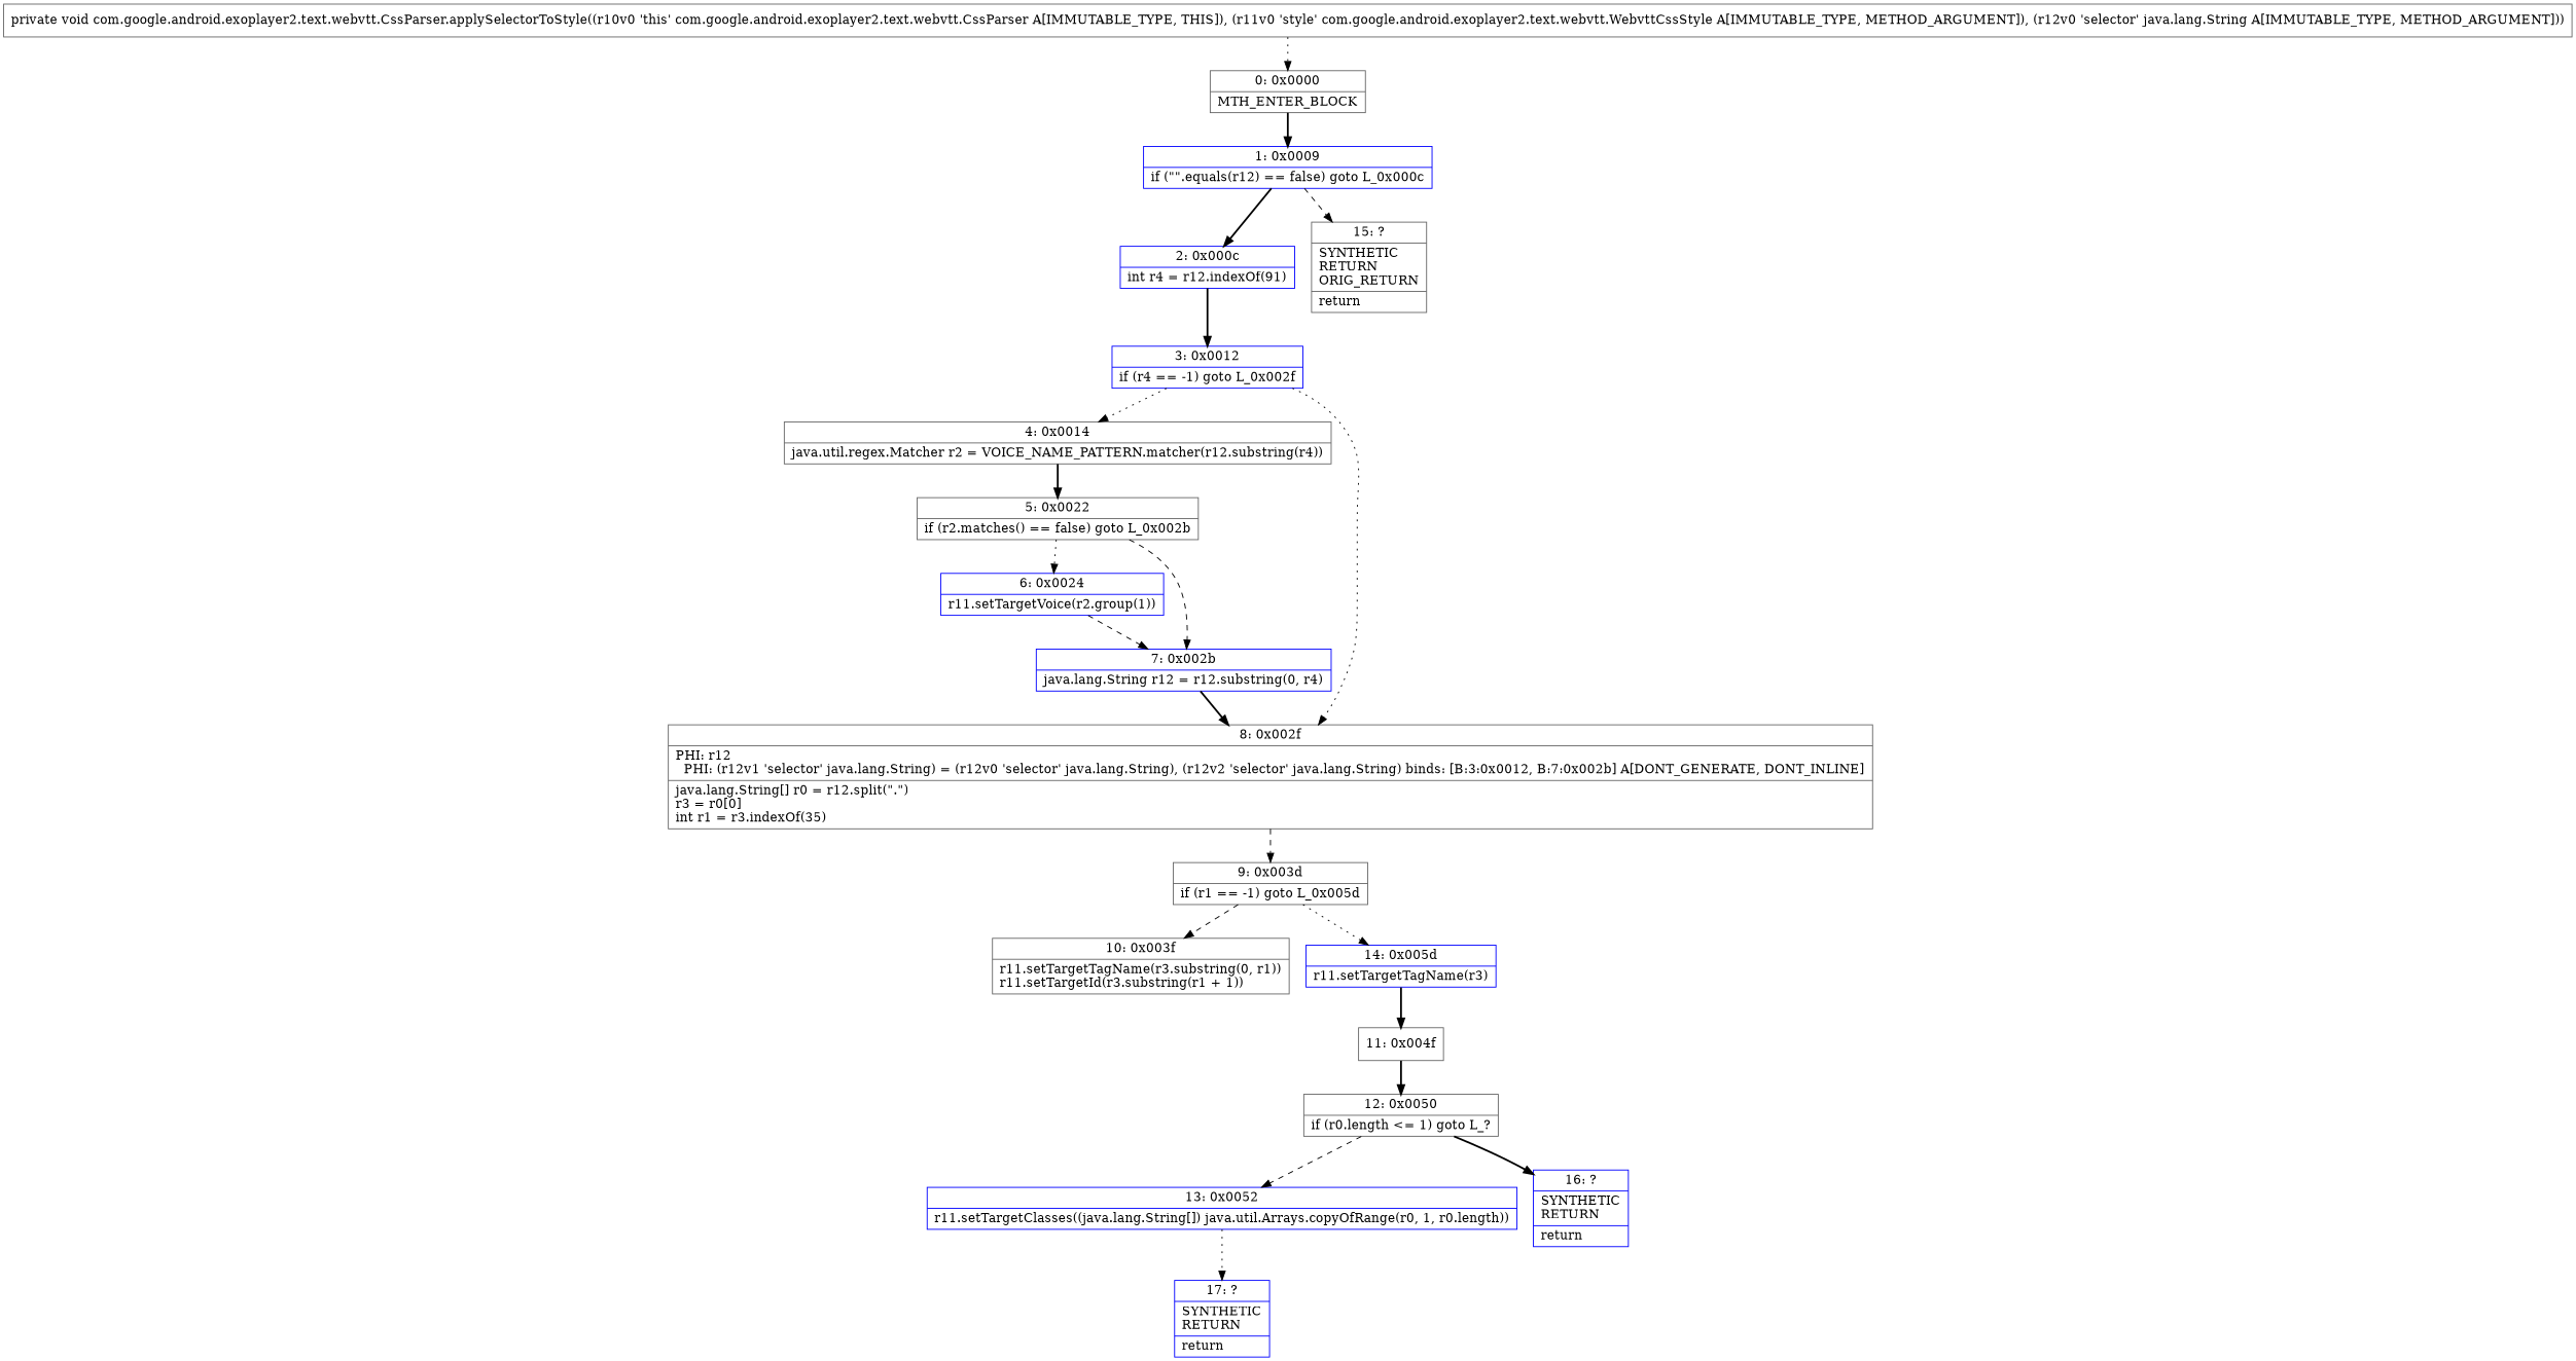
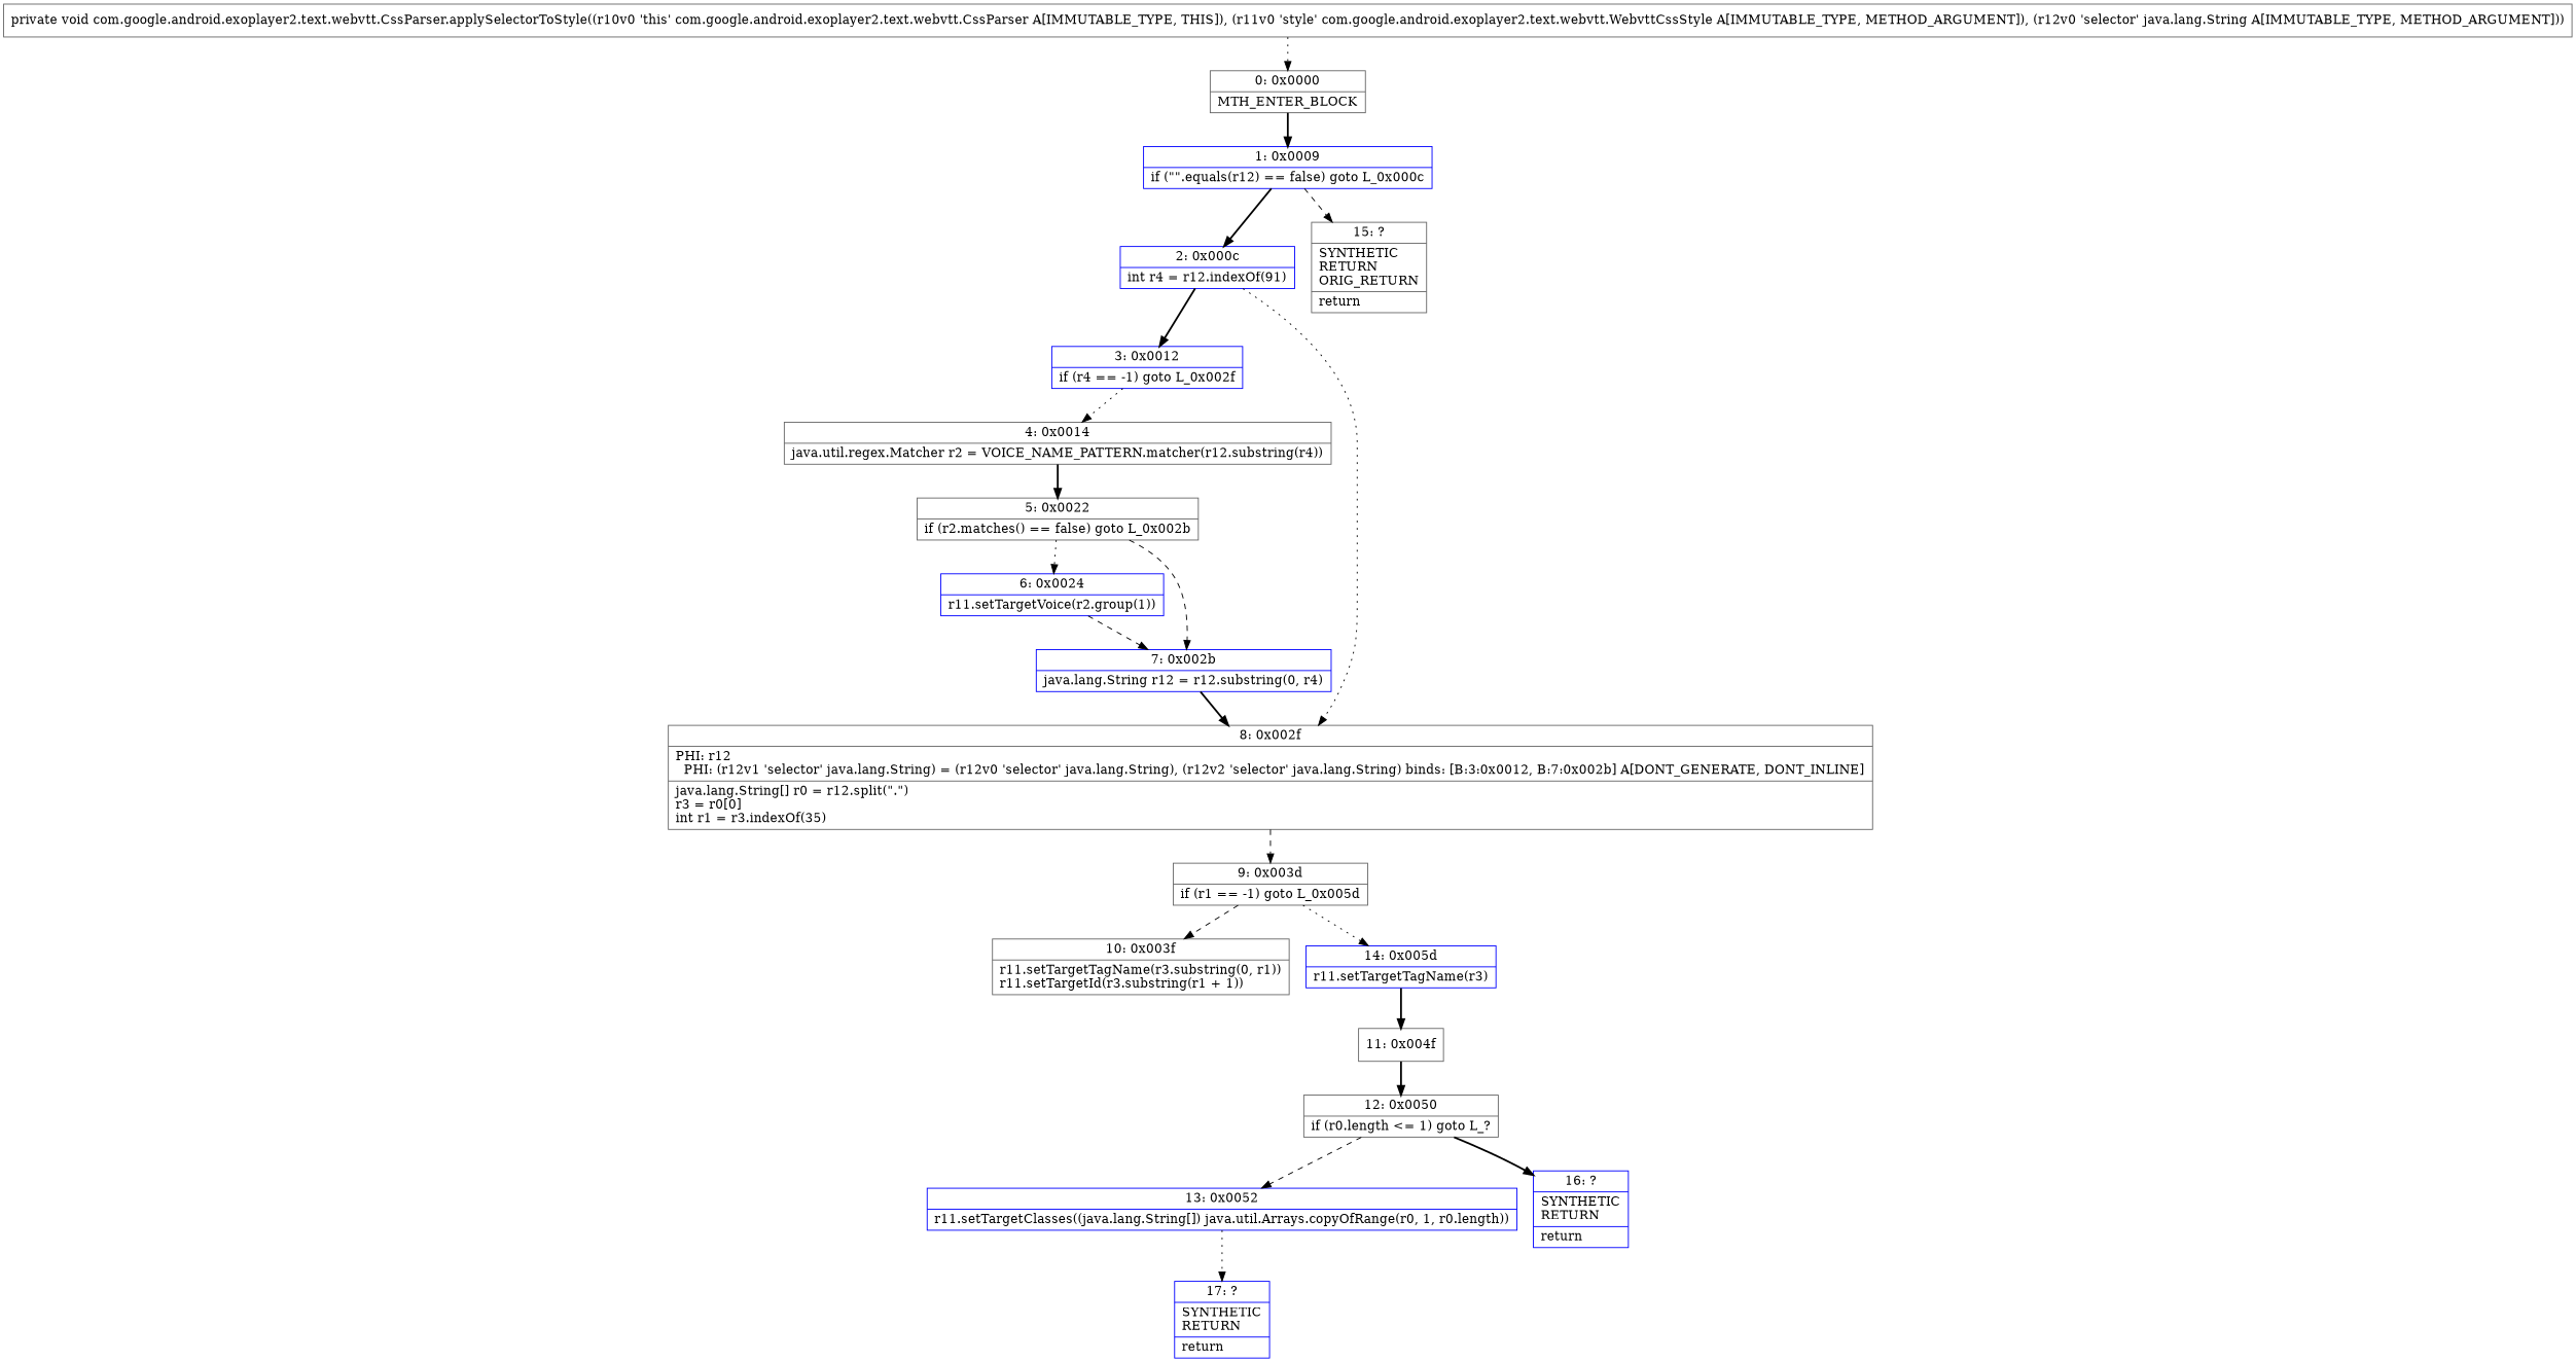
  digraph {
    node [color=gray40 shape=record]
    edge [style=bold]
    n1 [label="{0\:\ 0x0000|MTH_ENTER_BLOCK\l}"]
    n2 [color=blue label="{1\:\ 0x0009|if (\"\".equals(r12) == false) goto L_0x000c\l}"]
    n3 [color=blue label="{2\:\ 0x000c|int r4 = r12.indexOf(91)\l}"]
    n4 [label="{15\:\ ?|SYNTHETIC\lRETURN\lORIG_RETURN\l|return\l}"]
    n5 [color=blue label="{3\:\ 0x0012|if (r4 == \-1) goto L_0x002f\l}"]
    n6 [label="{4\:\ 0x0014|java.util.regex.Matcher r2 = VOICE_NAME_PATTERN.matcher(r12.substring(r4))\l}"]
    n7 [label="{8\:\ 0x002f|PHI: r12 \l  PHI: (r12v1 'selector' java.lang.String) = (r12v0 'selector' java.lang.String), (r12v2 'selector' java.lang.String) binds: [B:3:0x0012, B:7:0x002b] A[DONT_GENERATE, DONT_INLINE]\l|java.lang.String[] r0 = r12.split(\".\")\lr3 = r0[0]\lint r1 = r3.indexOf(35)\l}"]
    n8 [label="{5\:\ 0x0022|if (r2.matches() == false) goto L_0x002b\l}"]
    n9 [label="{9\:\ 0x003d|if (r1 == \-1) goto L_0x005d\l}"]
    n10 [color=blue label="{6\:\ 0x0024|r11.setTargetVoice(r2.group(1))\l}"]
    n11 [color=blue label="{7\:\ 0x002b|java.lang.String r12 = r12.substring(0, r4)\l}"]
    n12 [label="{10\:\ 0x003f|r11.setTargetTagName(r3.substring(0, r1))\lr11.setTargetId(r3.substring(r1 + 1))\l}"]
    n13 [color=blue label="{14\:\ 0x005d|r11.setTargetTagName(r3)\l}"]
    n14 [label="{11\:\ 0x004f}"]
    n15 [label="{12\:\ 0x0050|if (r0.length \<= 1) goto L_?\l}"]
    n16 [color=blue label="{13\:\ 0x0052|r11.setTargetClasses((java.lang.String[]) java.util.Arrays.copyOfRange(r0, 1, r0.length))\l}"]
    n17 [color=blue label="{16\:\ ?|SYNTHETIC\lRETURN\l|return\l}"]
    n18 [color=blue label="{17\:\ ?|SYNTHETIC\lRETURN\l|return\l}"]
    n19 [label="{private void com.google.android.exoplayer2.text.webvtt.CssParser.applySelectorToStyle((r10v0 'this' com.google.android.exoplayer2.text.webvtt.CssParser A[IMMUTABLE_TYPE, THIS]), (r11v0 'style' com.google.android.exoplayer2.text.webvtt.WebvttCssStyle A[IMMUTABLE_TYPE, METHOD_ARGUMENT]), (r12v0 'selector' java.lang.String A[IMMUTABLE_TYPE, METHOD_ARGUMENT])) }"]
    n1 -> n2
    n2 -> n3
    n2 -> n4 [style=dashed]
    n3 -> n5
    n5 -> n6 [style=dotted]
-   n5 -> n7 [style=dotted]
+   n3 -> n7 [style=dotted]
    n6 -> n8
    n7 -> n9 [style=dashed]
    n8 -> n10 [style=dotted]
    n8 -> n11 [style=dashed]
    n9 -> n12 [style=dashed]
    n9 -> n13 [style=dotted]
    n10 -> n11 [style=dashed]
    n11 -> n7
    n13 -> n14
    n14 -> n15
    n15 -> n16 [style=dashed]
    n15 -> n17
    n16 -> n18 [style=dotted]
    n19 -> n1 [style=dotted]
  }
